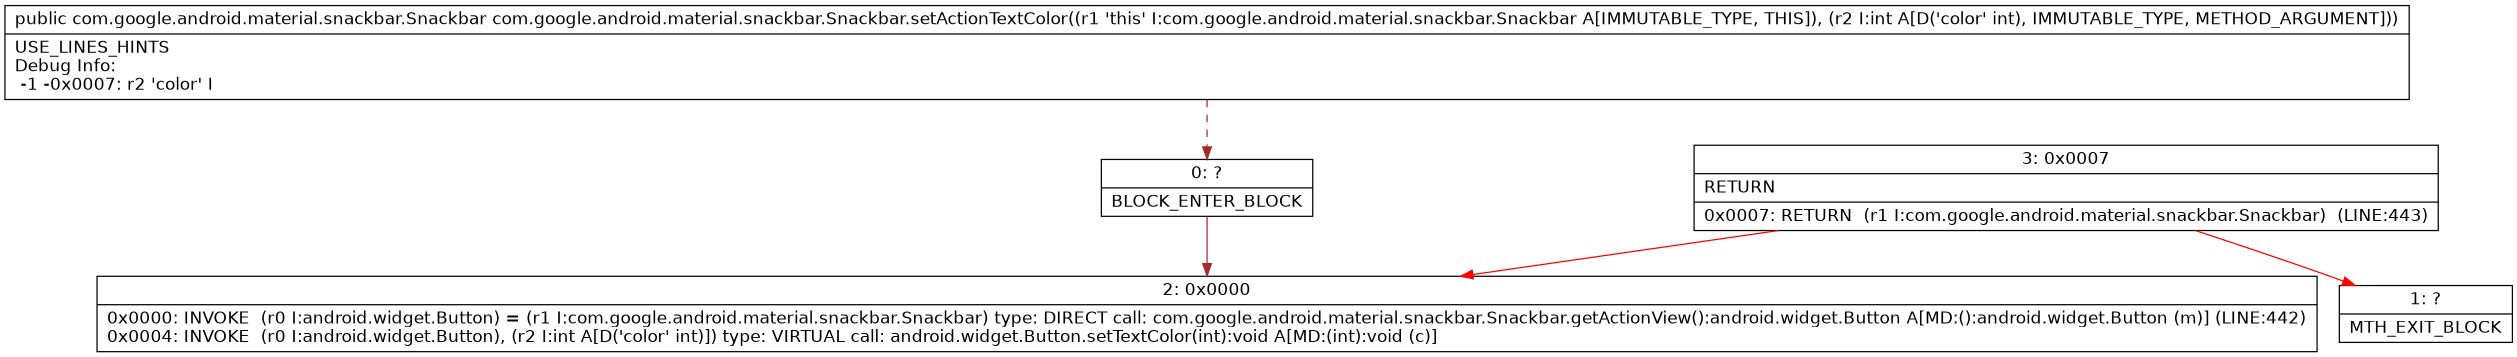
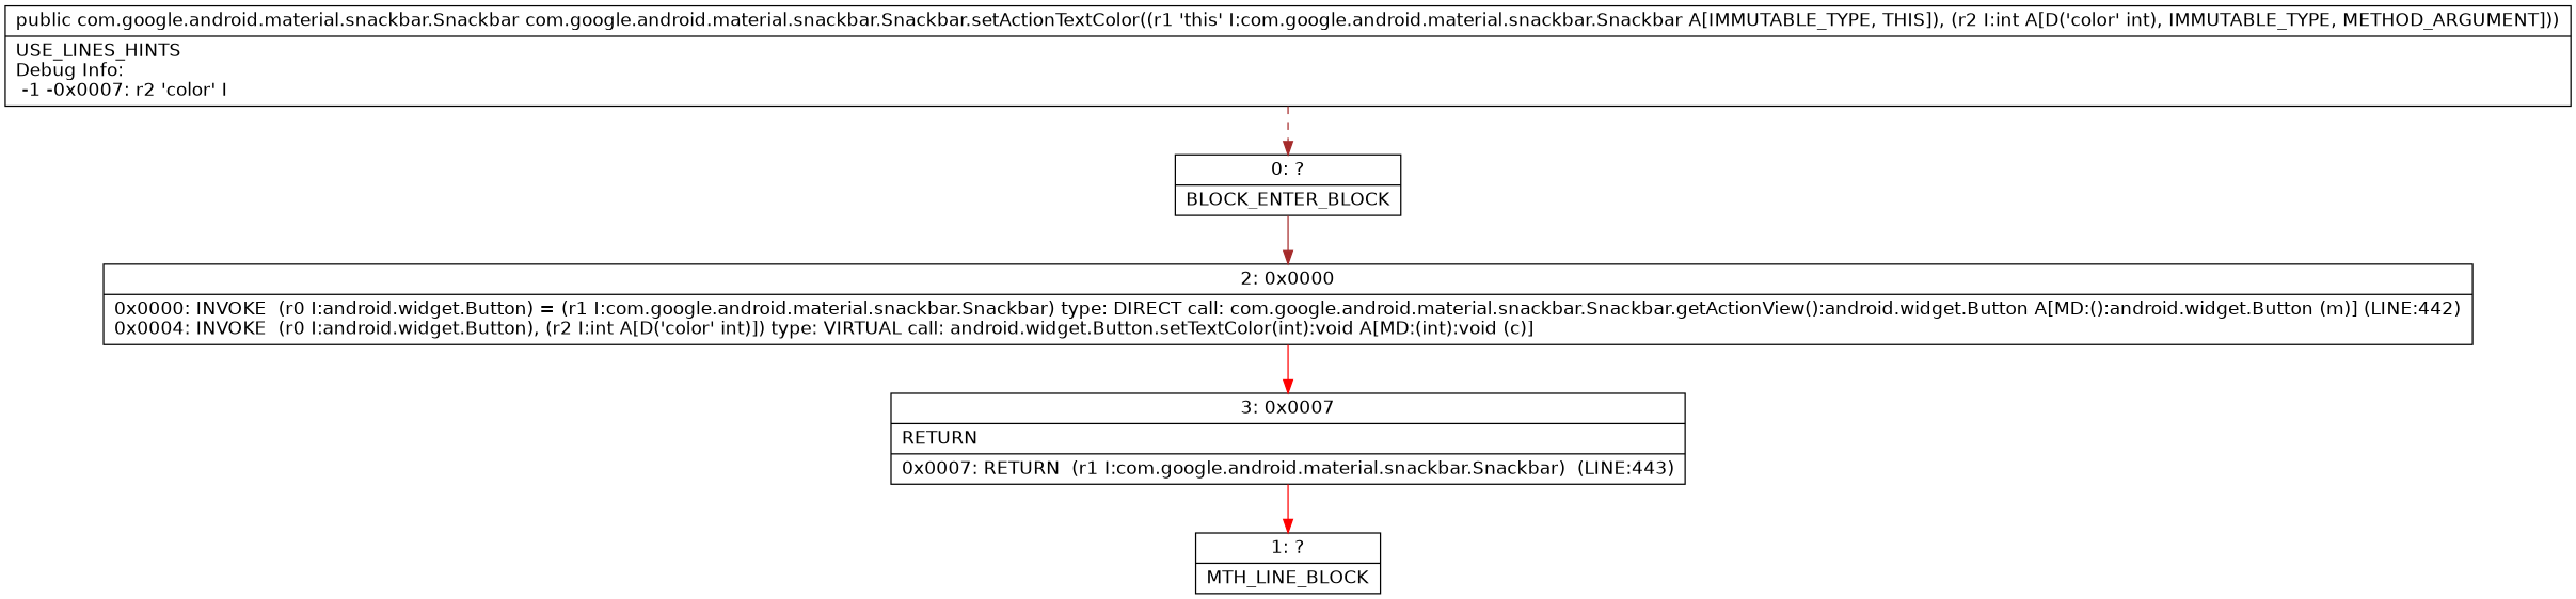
  digraph {
    fontname="DejaVu Sans"
    node [fontname="DejaVu Sans" shape=record]
    edge [color=brown fontname="DejaVu Sans" style=solid]
    n1 [label="{0\:\ ?|BLOCK_ENTER_BLOCK\l}"]
    n2 [label="{2\:\ 0x0000|0x0000: INVOKE  (r0 I:android.widget.Button) = (r1 I:com.google.android.material.snackbar.Snackbar) type: DIRECT call: com.google.android.material.snackbar.Snackbar.getActionView():android.widget.Button A[MD:():android.widget.Button (m)] (LINE:442)\l0x0004: INVOKE  (r0 I:android.widget.Button), (r2 I:int A[D('color' int)]) type: VIRTUAL call: android.widget.Button.setTextColor(int):void A[MD:(int):void (c)]\l}"]
    n3 [label="{3\:\ 0x0007|RETURN\l|0x0007: RETURN  (r1 I:com.google.android.material.snackbar.Snackbar)  (LINE:443)\l}"]
-   n4 [label="{1\:\ ?|MTH_EXIT_BLOCK\l}"]
+   n4 [label="{1\:\ ?|MTH_LINE_BLOCK\l}"]
    n5 [label="{public com.google.android.material.snackbar.Snackbar com.google.android.material.snackbar.Snackbar.setActionTextColor((r1 'this' I:com.google.android.material.snackbar.Snackbar A[IMMUTABLE_TYPE, THIS]), (r2 I:int A[D('color' int), IMMUTABLE_TYPE, METHOD_ARGUMENT]))  | USE_LINES_HINTS\lDebug Info:\l  \-1 \-0x0007: r2 'color' I\l}"]
    n1 -> n2
-   n3 -> n2 [color=red]
+   n2 -> n3 [color=red]
    n3 -> n4 [color=red]
    n5 -> n1 [style=dashed]
  }
